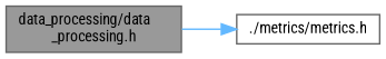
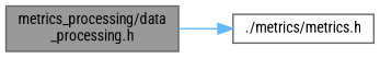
  digraph {
    rankdir=LR
    fontname="Roboto Condensed"
    node [fontname="Roboto Condensed" fontsize=10 shape=box style=filled]
-   n1 [color=gray40 fillcolor=grey60 fontcolor=black height=0.2 label="data_processing/data\l_processing.h" width=0.4]
+   n1 [color=gray40 fillcolor=grey60 fontcolor=black height=0.2 label="metrics_processing/data\l_processing.h" width=0.4]
    n2 [color=grey40 fillcolor=white height=0.2 label="./metrics/metrics.h" width=0.4]
    n1 -> n2 [color=steelblue1 fontname="Roboto Condensed" fontsize=10 labelfontname=Helvetica labelfontsize=10 style=solid]
  }
